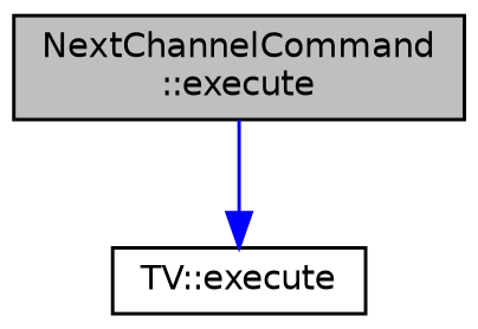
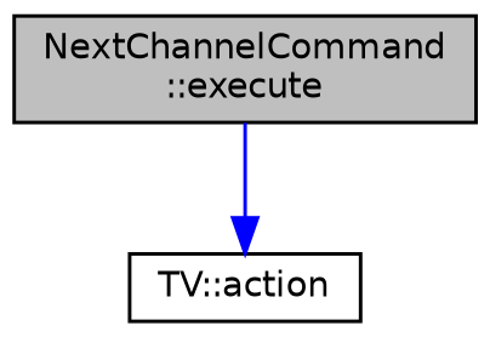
  digraph {
    rankdir=TB
    node [color=black fontname=Helvetica fontsize=10 shape=record style=filled]
    n1 [fillcolor=grey75 fontcolor=black height=0.2 label="NextChannelCommand\l::execute" width=0.4]
-   n2 [fillcolor=white height=0.2 label="TV::execute" width=0.4]
+   n2 [fillcolor=white height=0.2 label="TV::action" width=0.4]
    n1 -> n2 [color=blue fontname=Helvetica fontsize=10 labelfontname=Helvetica labelfontsize=10 style=solid]
  }
